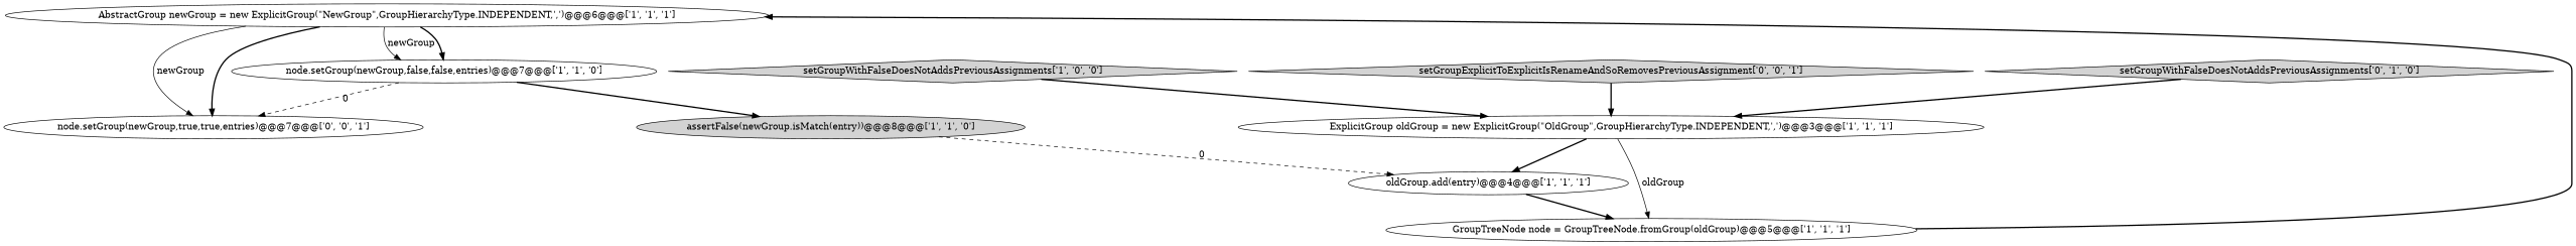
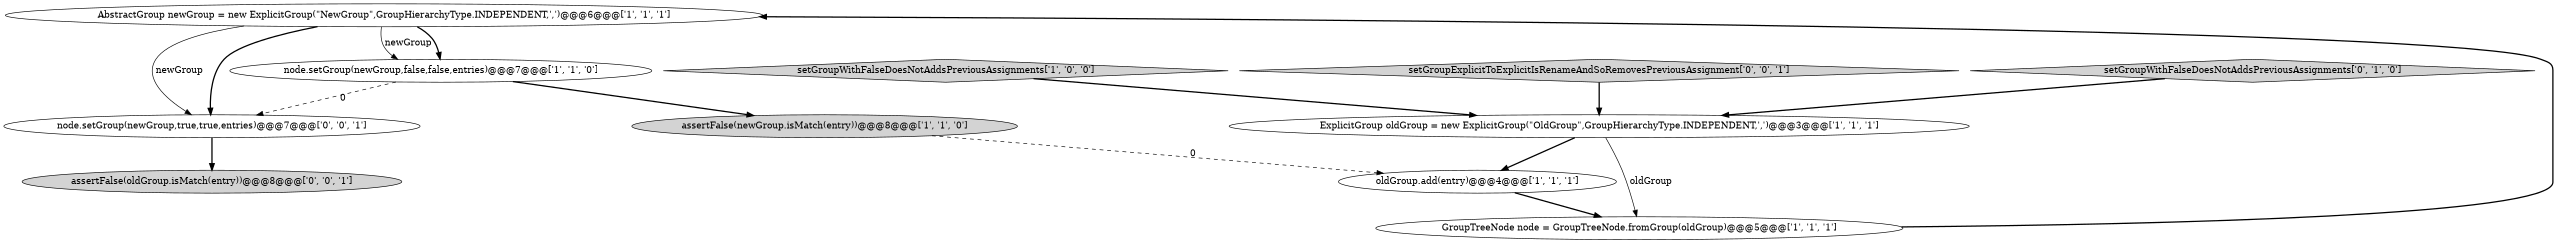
  digraph {
    node [fillcolor=white shape=ellipse style=filled]
    edge [style=bold]
    n1 [label="AbstractGroup newGroup = new ExplicitGroup(\"NewGroup\",GroupHierarchyType.INDEPENDENT,',')@@@6@@@['1', '1', '1']"]
    n2 [label="node.setGroup(newGroup,false,false,entries)@@@7@@@['1', '1', '0']"]
    n3 [label="node.setGroup(newGroup,true,true,entries)@@@7@@@['0', '0', '1']"]
    n4 [fillcolor=lightgray label="assertFalse(newGroup.isMatch(entry))@@@8@@@['1', '1', '0']"]
+   n5 [fillcolor=lightgray label="assertFalse(oldGroup.isMatch(entry))@@@8@@@['0', '0', '1']"]
    n6 [label="oldGroup.add(entry)@@@4@@@['1', '1', '1']"]
    n7 [label="GroupTreeNode node = GroupTreeNode.fromGroup(oldGroup)@@@5@@@['1', '1', '1']"]
    n8 [fillcolor=lightgray label="setGroupWithFalseDoesNotAddsPreviousAssignments['1', '0', '0']" shape=diamond]
    n9 [label="ExplicitGroup oldGroup = new ExplicitGroup(\"OldGroup\",GroupHierarchyType.INDEPENDENT,',')@@@3@@@['1', '1', '1']"]
    n10 [fillcolor=lightgray label="setGroupExplicitToExplicitIsRenameAndSoRemovesPreviousAssignment['0', '0', '1']" shape=diamond]
    n11 [fillcolor=lightgray label="setGroupWithFalseDoesNotAddsPreviousAssignments['0', '1', '0']" shape=diamond]
    n1 -> n2 [label=newGroup style=solid]
    n1 -> n2
    n1 -> n3 [label=newGroup style=solid]
    n1 -> n3
    n2 -> n3 [label=0 style=dashed]
    n2 -> n4
+   n3 -> n5
    n4 -> n6 [label=0 style=dashed]
    n6 -> n7
    n7 -> n1
    n8 -> n9
    n9 -> n6
    n9 -> n7 [label=oldGroup style=solid]
    n10 -> n9
    n11 -> n9
  }
